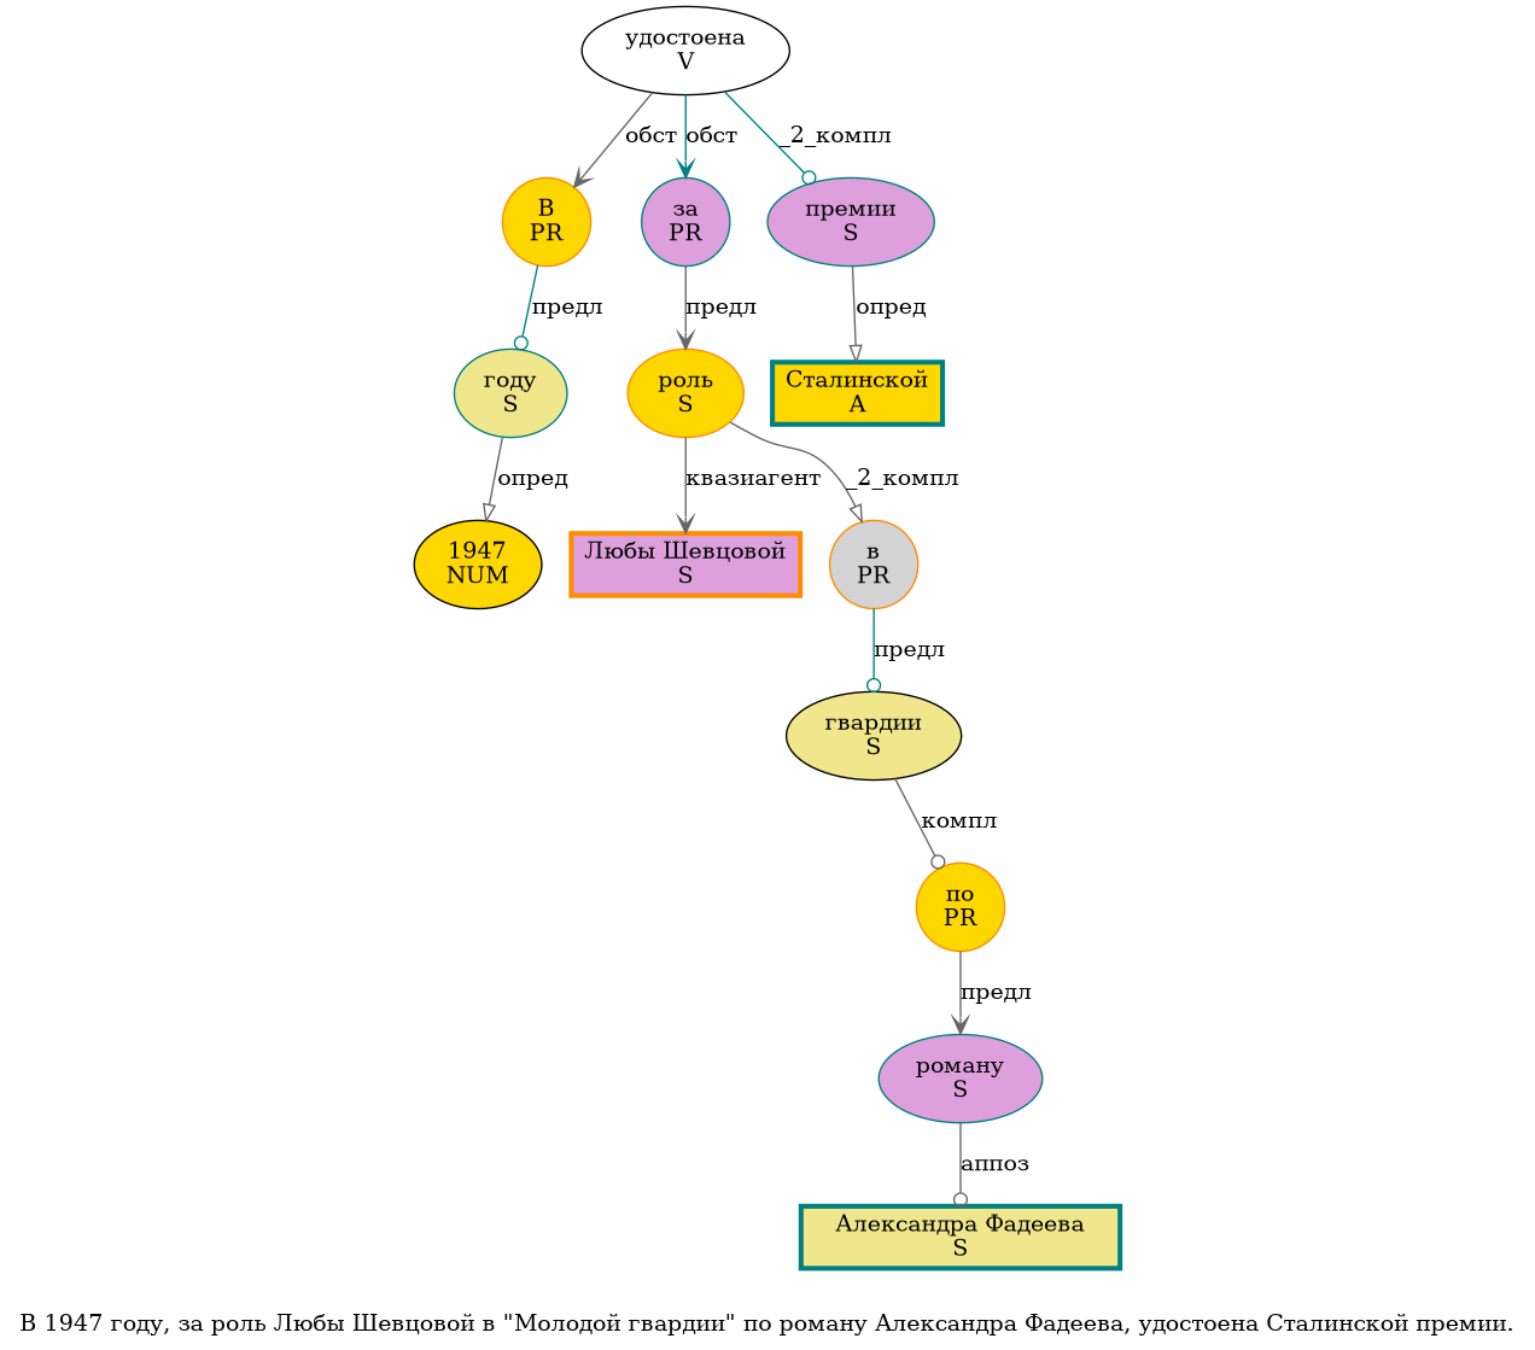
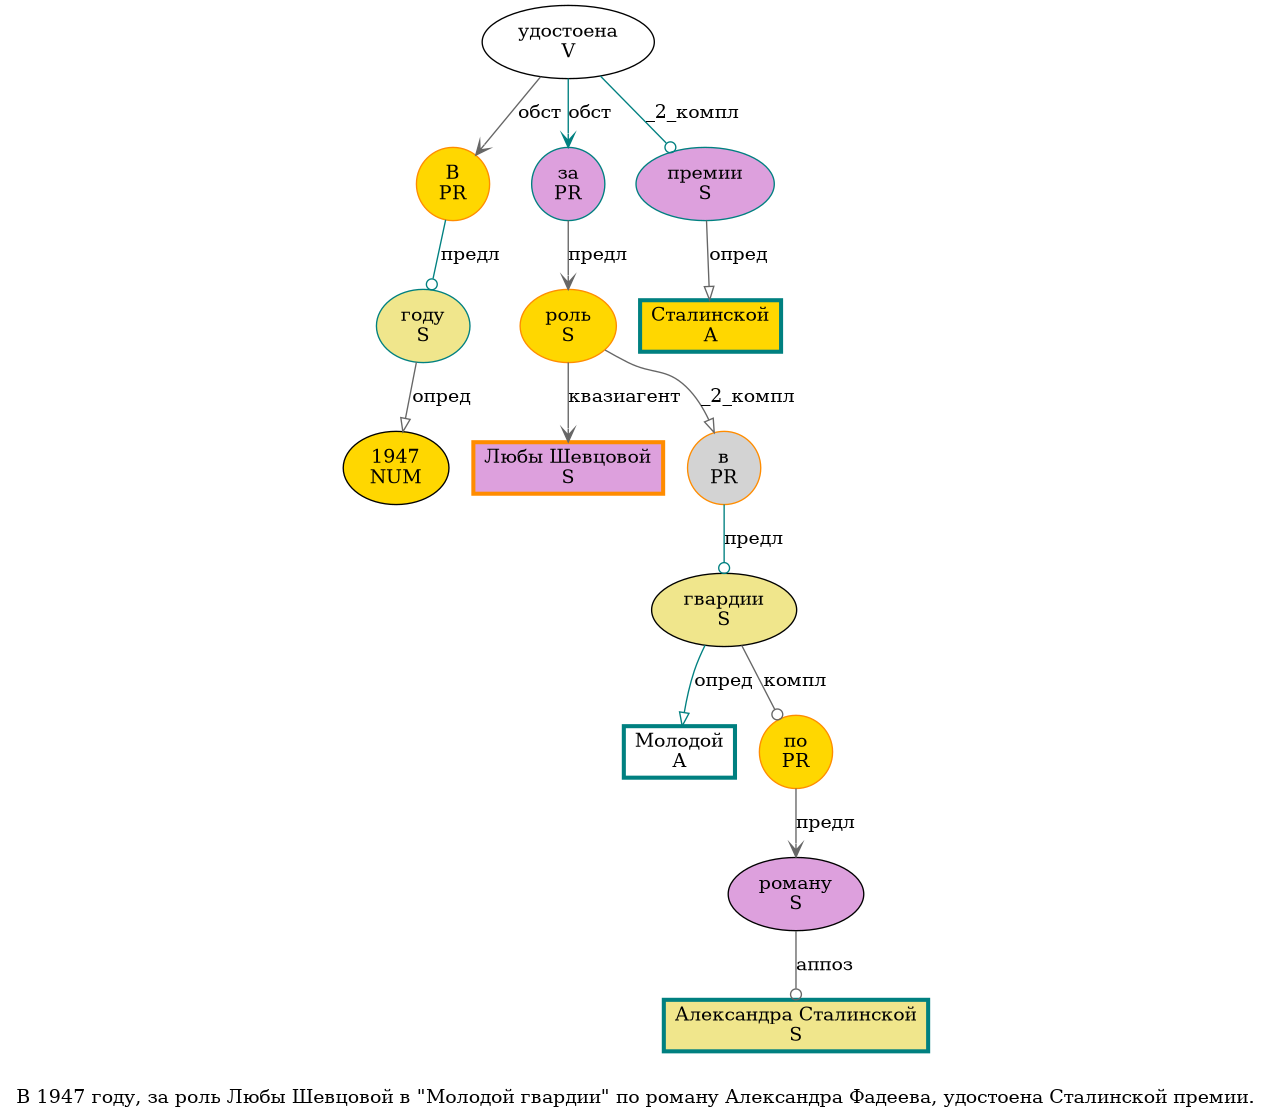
  digraph {
    label="В 1947 году, за роль Любы Шевцовой в \"Молодой гвардии\" по роману Александра Фадеева, удостоена Сталинской премии."
    node [color=teal fillcolor=gold penwidth=1 shape=ellipse style=filled]
    edge [arrowhead=odot color=gray40]
    n1 [color=darkorange label="В\nPR"]
    n2 [fillcolor=khaki label="году\nS"]
    n3 [color=black label="1947\nNUM"]
    n4 [fillcolor=plum label="за\nPR"]
    n5 [color=darkorange label="роль\nS"]
    n6 [color=darkorange fillcolor=plum label="Любы Шевцовой\nS" penwidth=3 shape=box]
    n7 [color=darkorange fillcolor=lightgrey label="в\nPR"]
    n8 [color=black fillcolor=khaki label="гвардии\nS"]
+   n9 [fillcolor=white label="Молодой\nA" penwidth=3 shape=box]
    n10 [color=darkorange label="по\nPR"]
-   n11 [fillcolor=plum label="роману\nS"]
-   n12 [fillcolor=khaki label="Александра Фадеева\nS" penwidth=3 shape=box]
+   n11 [color=black fillcolor=plum label="роману\nS"]
+   n12 [fillcolor=khaki label="Александра Сталинской\nS" penwidth=3 shape=box]
    n13 [color=black fillcolor=white label="удостоена\nV"]
    n14 [fillcolor=plum label="премии\nS"]
    n15 [label="Сталинской\nA" penwidth=3 shape=box]
    n1 -> n2 [color=teal label="предл"]
    n2 -> n3 [arrowhead=onormal label="опред"]
    n4 -> n5 [arrowhead=vee label="предл"]
    n5 -> n6 [arrowhead=vee label="квазиагент"]
    n5 -> n7 [arrowhead=onormal label="_2_компл"]
    n7 -> n8 [color=teal label="предл"]
+   n8 -> n9 [arrowhead=onormal color=teal label="опред"]
    n8 -> n10 [label="компл"]
    n10 -> n11 [arrowhead=vee label="предл"]
    n11 -> n12 [label="аппоз"]
    n13 -> n1 [arrowhead=vee label="обст"]
    n13 -> n4 [arrowhead=vee color=teal label="обст"]
    n13 -> n14 [color=teal label="_2_компл"]
    n14 -> n15 [arrowhead=onormal label="опред"]
  }
